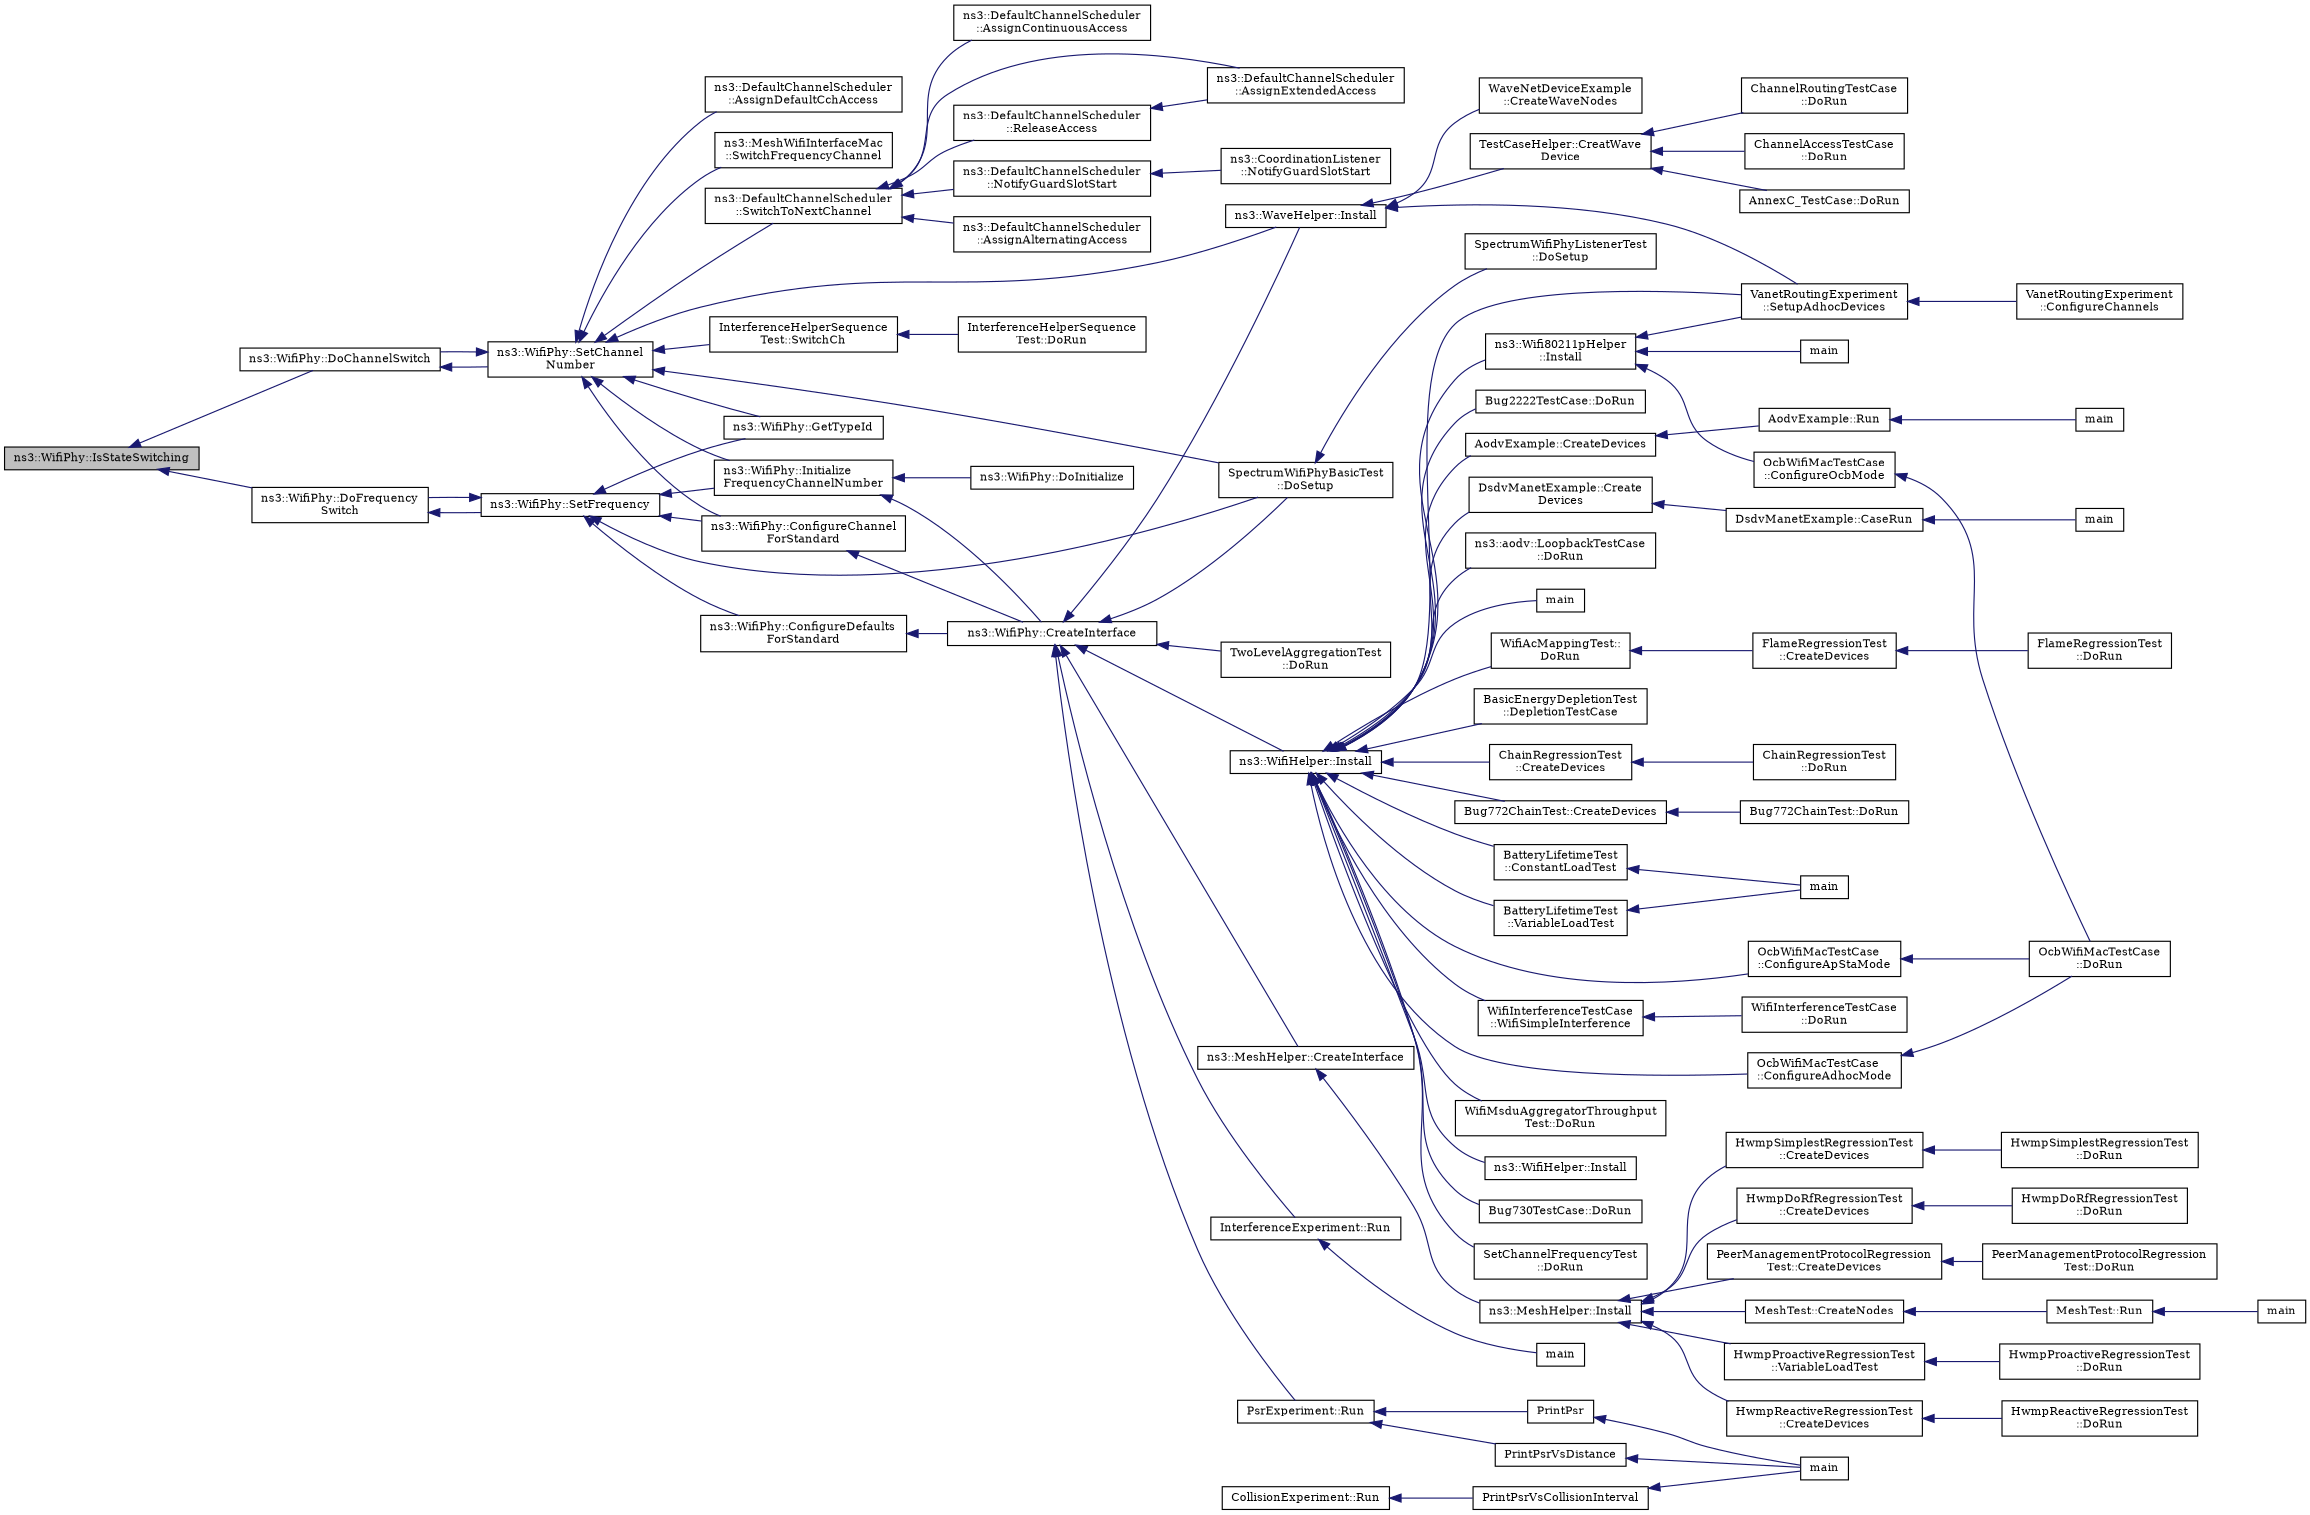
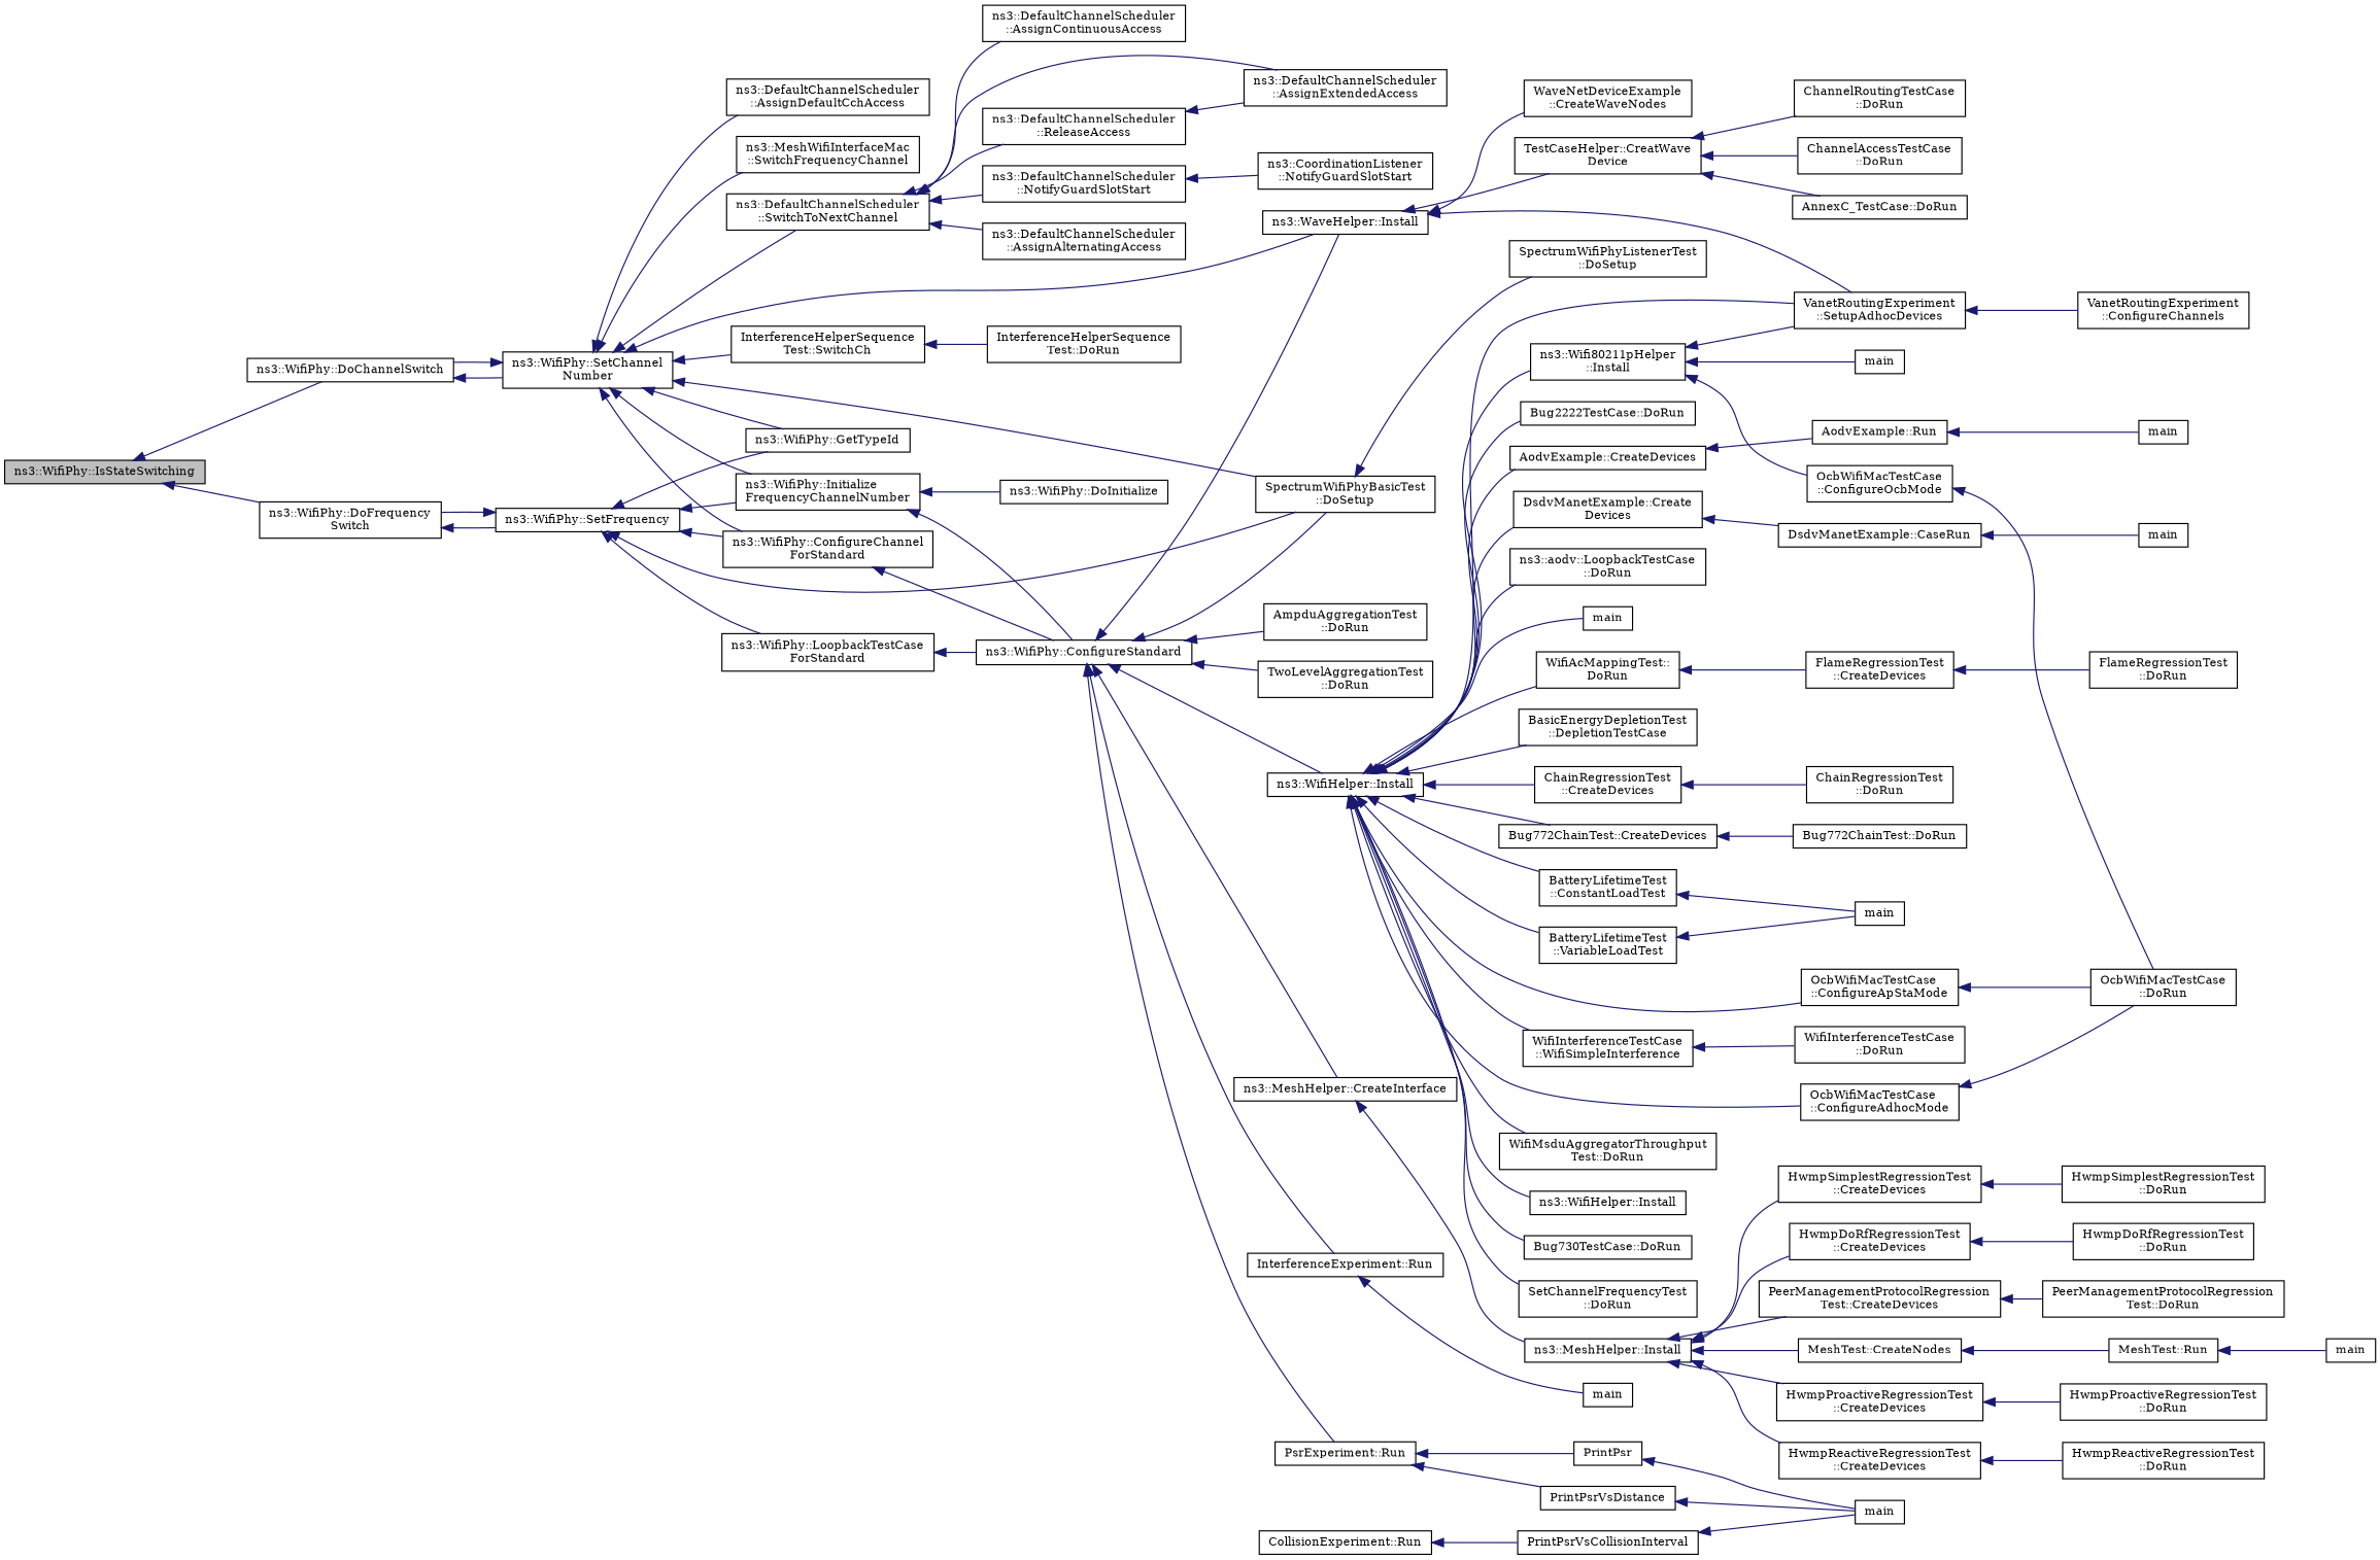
  digraph {
    fontname="DejaVu Serif"
    rankdir=LR
    node [color=black fillcolor=white fontname="DejaVu Serif" fontsize=10 shape=record style=filled]
    edge [color=midnightblue dir=back fontname="DejaVu Serif" fontsize=10 labelfontname=Helvetica labelfontsize=10 style=solid]
    n1 [fillcolor=grey75 fontcolor=black height=0.2 label="ns3::WifiPhy::IsStateSwitching" width=0.4]
    n2 [height=0.2 label="ns3::WifiPhy::DoChannelSwitch" width=0.4]
    n3 [height=0.2 label="ns3::WifiPhy::DoFrequency\lSwitch" width=0.4]
    n4 [height=0.2 label="ns3::WifiPhy::SetChannel\lNumber" width=0.4]
    n5 [height=0.2 label="ns3::WifiPhy::SetFrequency" width=0.4]
    n6 [height=0.2 label="ns3::MeshWifiInterfaceMac\l::SwitchFrequencyChannel" width=0.4]
    n7 [height=0.2 label="ns3::WaveHelper::Install" width=0.4]
    n8 [height=0.2 label="ns3::DefaultChannelScheduler\l::AssignDefaultCchAccess" width=0.4]
    n9 [height=0.2 label="ns3::DefaultChannelScheduler\l::SwitchToNextChannel" width=0.4]
    n10 [height=0.2 label="ns3::WifiPhy::GetTypeId" width=0.4]
    n11 [height=0.2 label="ns3::WifiPhy::Initialize\lFrequencyChannelNumber" width=0.4]
    n12 [height=0.2 label="SpectrumWifiPhyBasicTest\l::DoSetup" width=0.4]
    n13 [height=0.2 label="ns3::WifiPhy::ConfigureChannel\lForStandard" width=0.4]
    n14 [height=0.2 label="InterferenceHelperSequence\lTest::SwitchCh" width=0.4]
    n15 [height=0.2 label="VanetRoutingExperiment\l::SetupAdhocDevices" width=0.4]
    n16 [height=0.2 label="WaveNetDeviceExample\l::CreateWaveNodes" width=0.4]
    n17 [height=0.2 label="TestCaseHelper::CreatWave\lDevice" width=0.4]
    n18 [height=0.2 label="ns3::DefaultChannelScheduler\l::AssignAlternatingAccess" width=0.4]
    n19 [height=0.2 label="ns3::DefaultChannelScheduler\l::AssignContinuousAccess" width=0.4]
    n20 [height=0.2 label="ns3::DefaultChannelScheduler\l::AssignExtendedAccess" width=0.4]
    n21 [height=0.2 label="ns3::DefaultChannelScheduler\l::ReleaseAccess" width=0.4]
    n22 [height=0.2 label="ns3::DefaultChannelScheduler\l::NotifyGuardSlotStart" width=0.4]
    n23 [height=0.2 label="ns3::WifiPhy::DoInitialize" width=0.4]
-   n24 [height=0.2 label="ns3::WifiPhy::CreateInterface" width=0.4]
+   n24 [height=0.2 label="ns3::WifiPhy::ConfigureStandard" width=0.4]
    n25 [height=0.2 label="SpectrumWifiPhyListenerTest\l::DoSetup" width=0.4]
    n26 [height=0.2 label="InterferenceHelperSequence\lTest::DoRun" width=0.4]
    n27 [height=0.2 label="VanetRoutingExperiment\l::ConfigureChannels" width=0.4]
    n28 [height=0.2 label="ChannelRoutingTestCase\l::DoRun" width=0.4]
    n29 [height=0.2 label="ChannelAccessTestCase\l::DoRun" width=0.4]
    n30 [height=0.2 label="AnnexC_TestCase::DoRun" width=0.4]
    n31 [height=0.2 label="ns3::CoordinationListener\l::NotifyGuardSlotStart" width=0.4]
    n32 [height=0.2 label="ns3::MeshHelper::CreateInterface" width=0.4]
    n33 [height=0.2 label="InterferenceExperiment::Run" width=0.4]
    n34 [height=0.2 label="PsrExperiment::Run" width=0.4]
    n35 [height=0.2 label="ns3::WifiHelper::Install" width=0.4]
+   n36 [height=0.2 label="AmpduAggregationTest\l::DoRun" width=0.4]
    n37 [height=0.2 label="TwoLevelAggregationTest\l::DoRun" width=0.4]
    n38 [height=0.2 label="ns3::MeshHelper::Install" width=0.4]
    n39 [height=0.2 label=main width=0.4]
    n40 [height=0.2 label=PrintPsr width=0.4]
    n41 [height=0.2 label=PrintPsrVsDistance width=0.4]
    n42 [height=0.2 label="CollisionExperiment::Run" width=0.4]
    n43 [height=0.2 label=PrintPsrVsCollisionInterval width=0.4]
    n44 [height=0.2 label="AodvExample::CreateDevices" width=0.4]
    n45 [height=0.2 label="ChainRegressionTest\l::CreateDevices" width=0.4]
    n46 [height=0.2 label="Bug772ChainTest::CreateDevices" width=0.4]
    n47 [height=0.2 label="ns3::aodv::LoopbackTestCase\l::DoRun" width=0.4]
    n48 [height=0.2 label=main width=0.4]
    n49 [height=0.2 label="DsdvManetExample::Create\lDevices" width=0.4]
    n50 [height=0.2 label="BasicEnergyDepletionTest\l::DepletionTestCase" width=0.4]
    n51 [height=0.2 label="BatteryLifetimeTest\l::ConstantLoadTest" width=0.4]
    n52 [height=0.2 label="BatteryLifetimeTest\l::VariableLoadTest" width=0.4]
    n53 [height=0.2 label="WifiAcMappingTest::\lDoRun" width=0.4]
    n54 [height=0.2 label="WifiInterferenceTestCase\l::WifiSimpleInterference" width=0.4]
    n55 [height=0.2 label="WifiMsduAggregatorThroughput\lTest::DoRun" width=0.4]
    n56 [height=0.2 label="ns3::Wifi80211pHelper\l::Install" width=0.4]
    n57 [height=0.2 label="OcbWifiMacTestCase\l::ConfigureApStaMode" width=0.4]
    n58 [height=0.2 label="OcbWifiMacTestCase\l::ConfigureAdhocMode" width=0.4]
    n59 [height=0.2 label="ns3::WifiHelper::Install" width=0.4]
    n60 [height=0.2 label="Bug730TestCase::DoRun" width=0.4]
    n61 [height=0.2 label="SetChannelFrequencyTest\l::DoRun" width=0.4]
    n62 [height=0.2 label="Bug2222TestCase::DoRun" width=0.4]
    n63 [height=0.2 label="MeshTest::CreateNodes" width=0.4]
-   n64 [height=0.2 label="HwmpProactiveRegressionTest\l::VariableLoadTest" width=0.4]
+   n64 [height=0.2 label="HwmpProactiveRegressionTest\l::CreateDevices" width=0.4]
    n65 [height=0.2 label="HwmpReactiveRegressionTest\l::CreateDevices" width=0.4]
    n66 [height=0.2 label="HwmpSimplestRegressionTest\l::CreateDevices" width=0.4]
    n67 [height=0.2 label="HwmpDoRfRegressionTest\l::CreateDevices" width=0.4]
    n68 [height=0.2 label="PeerManagementProtocolRegression\lTest::CreateDevices" width=0.4]
    n69 [height=0.2 label="MeshTest::Run" width=0.4]
    n70 [height=0.2 label="HwmpProactiveRegressionTest\l::DoRun" width=0.4]
    n71 [height=0.2 label="HwmpReactiveRegressionTest\l::DoRun" width=0.4]
    n72 [height=0.2 label="HwmpSimplestRegressionTest\l::DoRun" width=0.4]
    n73 [height=0.2 label="HwmpDoRfRegressionTest\l::DoRun" width=0.4]
    n74 [height=0.2 label="PeerManagementProtocolRegression\lTest::DoRun" width=0.4]
    n75 [height=0.2 label="FlameRegressionTest\l::CreateDevices" width=0.4]
    n76 [height=0.2 label="FlameRegressionTest\l::DoRun" width=0.4]
    n77 [height=0.2 label=main width=0.4]
    n78 [height=0.2 label=main width=0.4]
    n79 [height=0.2 label="AodvExample::Run" width=0.4]
    n80 [height=0.2 label="ChainRegressionTest\l::DoRun" width=0.4]
    n81 [height=0.2 label="Bug772ChainTest::DoRun" width=0.4]
    n82 [height=0.2 label="DsdvManetExample::CaseRun" width=0.4]
    n83 [height=0.2 label=main width=0.4]
    n84 [height=0.2 label="WifiInterferenceTestCase\l::DoRun" width=0.4]
    n85 [height=0.2 label=main width=0.4]
    n86 [height=0.2 label="OcbWifiMacTestCase\l::ConfigureOcbMode" width=0.4]
    n87 [height=0.2 label="OcbWifiMacTestCase\l::DoRun" width=0.4]
    n88 [height=0.2 label=main width=0.4]
    n89 [height=0.2 label=main width=0.4]
-   n90 [height=0.2 label="ns3::WifiPhy::ConfigureDefaults\lForStandard" width=0.4]
+   n90 [height=0.2 label="ns3::WifiPhy::LoopbackTestCase\lForStandard" width=0.4]
    n1 -> n2
    n1 -> n3
    n2 -> n4
    n3 -> n5
    n4 -> n2
    n4 -> n6
    n4 -> n7
    n4 -> n8
    n4 -> n9
    n4 -> n10
    n4 -> n11
    n4 -> n12
    n4 -> n13
    n4 -> n14
    n5 -> n3
    n5 -> n10
    n5 -> n11
    n5 -> n12
    n5 -> n13
    n5 -> n90
    n7 -> n15
    n7 -> n16
    n7 -> n17
    n9 -> n18
    n9 -> n19
    n9 -> n20
    n9 -> n21
    n9 -> n22
    n11 -> n23
    n11 -> n24
    n12 -> n25
    n13 -> n24
    n14 -> n26
    n15 -> n27
    n17 -> n28
    n17 -> n29
    n17 -> n30
    n21 -> n20
    n22 -> n31
    n24 -> n7
    n24 -> n12
    n24 -> n32
    n24 -> n33
    n24 -> n34
    n24 -> n35
+   n24 -> n36
    n24 -> n37
    n32 -> n38
    n33 -> n39
    n34 -> n40
    n34 -> n41
    n35 -> n15
    n35 -> n44
    n35 -> n45
    n35 -> n46
    n35 -> n47
    n35 -> n48
    n35 -> n49
    n35 -> n50
    n35 -> n51
    n35 -> n52
    n35 -> n53
    n35 -> n54
    n35 -> n55
    n35 -> n56
    n35 -> n57
    n35 -> n58
    n35 -> n59
    n35 -> n60
    n35 -> n61
    n35 -> n62
    n38 -> n63
    n38 -> n64
    n38 -> n65
    n38 -> n66
    n38 -> n67
    n38 -> n68
    n40 -> n78
    n41 -> n78
    n42 -> n43
    n43 -> n78
    n44 -> n79
    n45 -> n80
    n46 -> n81
    n49 -> n82
    n51 -> n83
    n52 -> n83
    n53 -> n75
    n54 -> n84
    n56 -> n15
    n56 -> n85
    n56 -> n86
    n57 -> n87
    n58 -> n87
    n63 -> n69
    n64 -> n70
    n65 -> n71
    n66 -> n72
    n67 -> n73
    n68 -> n74
    n69 -> n77
    n75 -> n76
    n79 -> n88
    n82 -> n89
    n86 -> n87
    n90 -> n24
  }
